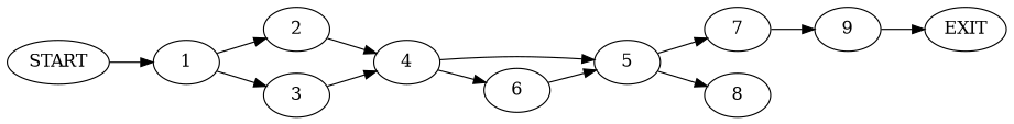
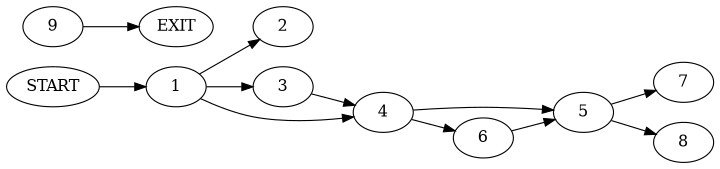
  digraph {
    rankdir=LR
    n1 [label=START]
    1
    2
    3
    4
    5
    6
    7
    8
    9
    n11 [label=EXIT]
    n1 -> 1
    1 -> 2
    1 -> 3
-   2 -> 4
+   1 -> 4
    3 -> 4
    4 -> 5
    4 -> 6
    5 -> 7
    5 -> 8
    6 -> 5
-   7 -> 9
    9 -> n11
  }
